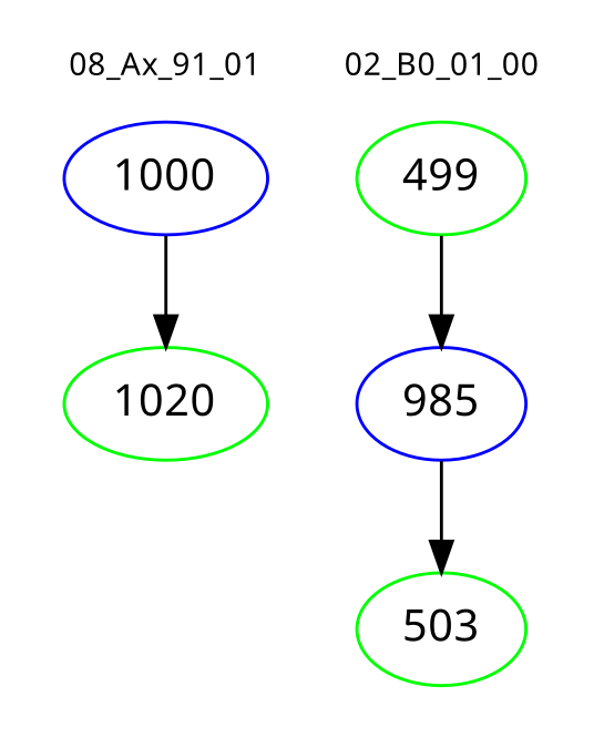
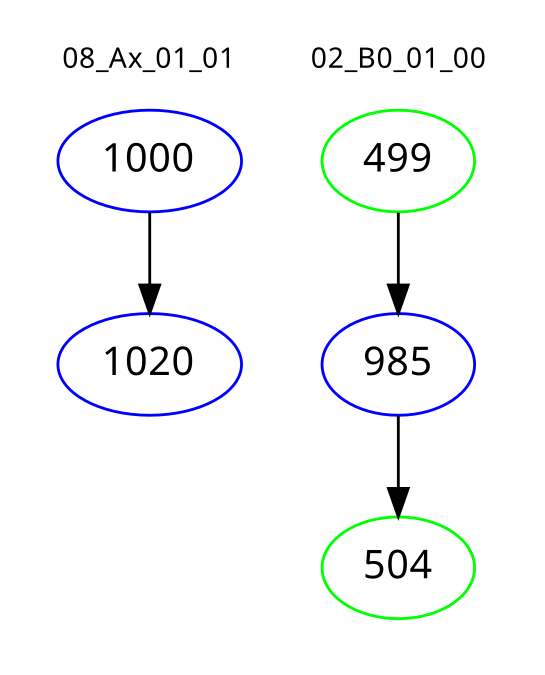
  digraph {
    fontname="Noto Sans"
    node [color=green fontname="Noto Sans"]
    edge [color=black fontname="Noto Sans"]
    n1 [color=blue label=1000]
-   n2 [label=1020]
+   n2 [color=blue label=1020]
    n3 [label=499]
    n4 [color=blue label=985]
-   n5 [label=503]
+   n5 [label=504]
    subgraph cluster_1 {
      color=white
      fontsize=10
-     label="08_Ax_91_01"
+     label="08_Ax_01_01"
      n1
      n2
    }
    subgraph cluster_2 {
      color=white
      fontsize=10
      label="02_B0_01_00"
      n3
      n4
      n5
    }
    n1 -> n2
    n3 -> n4
    n4 -> n5
  }
